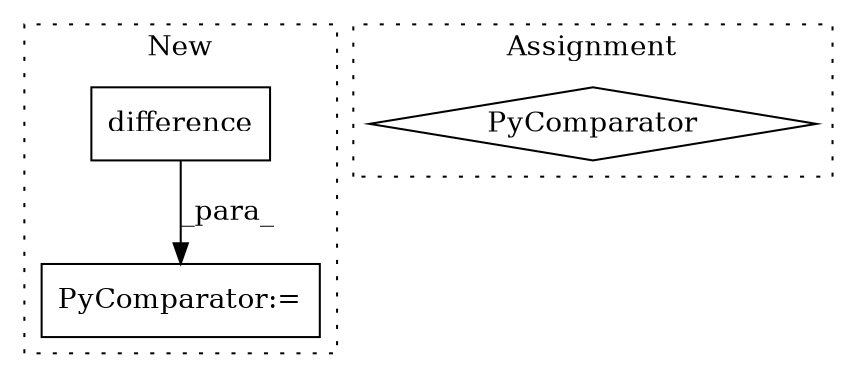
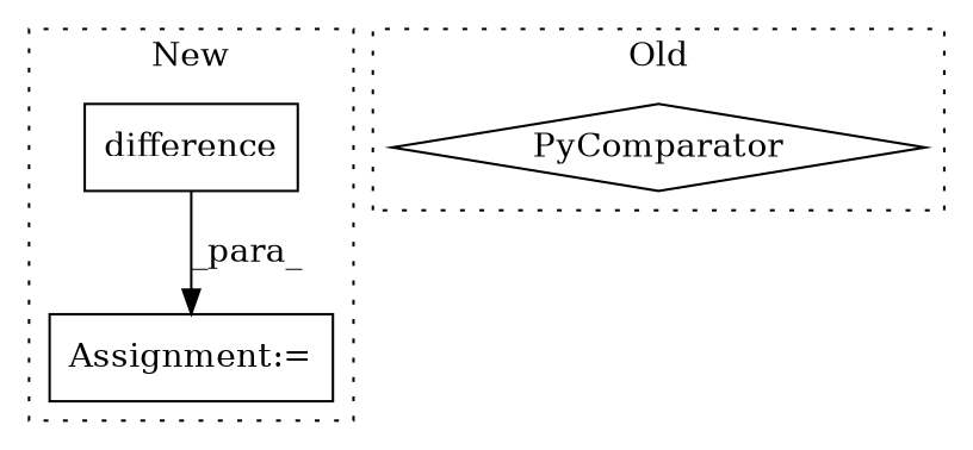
  digraph {
    node [shape=box]
    n1 [a=32 l="20,-3" label=difference s="5685,5827"]
-   n2 [a=7 l=1 label="PyComparator:=" s=5662]
+   n2 [a=7 l=1 label="Assignment:=" s=5662]
    n3 [a=113 l=37 label=PyComparator s=4116 shape=diamond]
    subgraph cluster_1 {
      label=New
      style=dotted
      n1
      n2
    }
    subgraph cluster_2 {
-     label=Assignment
+     label=Old
      style=dotted
      n3
    }
    n1 -> n2 [label=_para_]
  }
